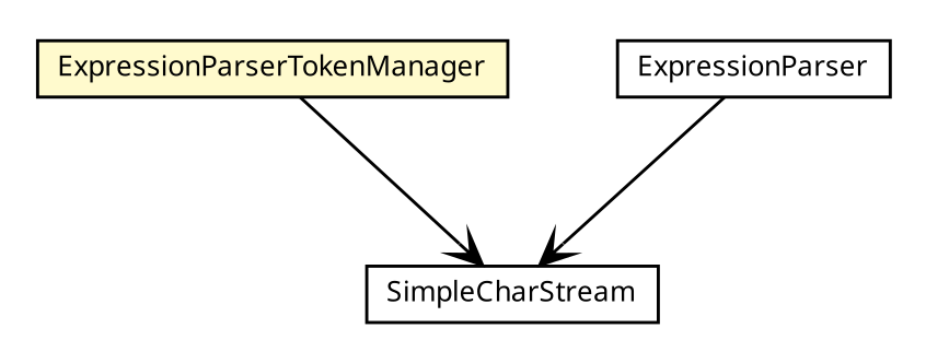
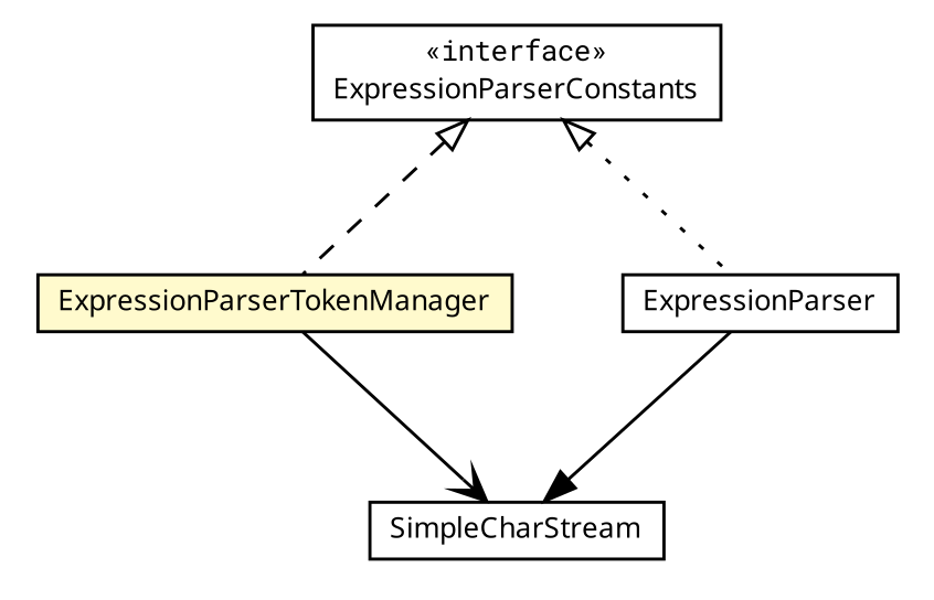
  digraph {
    fontname="Roboto Mono"
    nodesep=0.25
    ranksep=0.5
    node [fontcolor=black fontname="Roboto Mono" fontsize=9.0 shape=plaintext]
    edge [fontname="Roboto Mono" fontsize=10.0 headport=p labelfontname="Trebuchet MS" labelfontsize=10 style=solid tailport=p]
    n1 [label=<<table title="se.cambio.cds.gdl.parser.SimpleCharStream" border="0" cellborder="1" cellspacing="0" cellpadding="2" port="p" href="./SimpleCharStream.html"> 		<tr><td><table border="0" cellspacing="0" cellpadding="1"> <tr><td align="center" balign="center"><font face="Trebuchet MS"> SimpleCharStream </font></td></tr> 		</table></td></tr> 		</table>>]
    n2 [label=<<table title="se.cambio.cds.gdl.parser.ExpressionParserTokenManager" border="0" cellborder="1" cellspacing="0" cellpadding="2" port="p" bgcolor="lemonChiffon" href="./ExpressionParserTokenManager.html"> 		<tr><td><table border="0" cellspacing="0" cellpadding="1"> <tr><td align="center" balign="center"><font face="Trebuchet MS"> ExpressionParserTokenManager </font></td></tr> 		</table></td></tr> 		</table>>]
+   n3 [label=<<table title="se.cambio.cds.gdl.parser.ExpressionParserConstants" border="0" cellborder="1" cellspacing="0" cellpadding="2" port="p" href="./ExpressionParserConstants.html"> 		<tr><td><table border="0" cellspacing="0" cellpadding="1"> <tr><td align="center" balign="center"> &#171;interface&#187; </td></tr> <tr><td align="center" balign="center"><font face="Trebuchet MS"> ExpressionParserConstants </font></td></tr> 		</table></td></tr> 		</table>>]
    n4 [label=<<table title="se.cambio.cds.gdl.parser.ExpressionParser" border="0" cellborder="1" cellspacing="0" cellpadding="2" port="p" href="./ExpressionParser.html"> 		<tr><td><table border="0" cellspacing="0" cellpadding="1"> <tr><td align="center" balign="center"><font face="Trebuchet MS"> ExpressionParser </font></td></tr> 		</table></td></tr> 		</table>>]
    n2 -> n1 [arrowhead=open color=black fontcolor=black]
-   n4 -> n1 [arrowhead=open color=black fontcolor=black]
+   n3 -> n2 [arrowtail=empty dir=back fontsize=10 style=dashed]
+   n3 -> n4 [arrowtail=empty dir=back fontsize=10 style=dotted]
+   n4 -> n1 [arrowhead=normal color=black fontcolor=black]
  }
